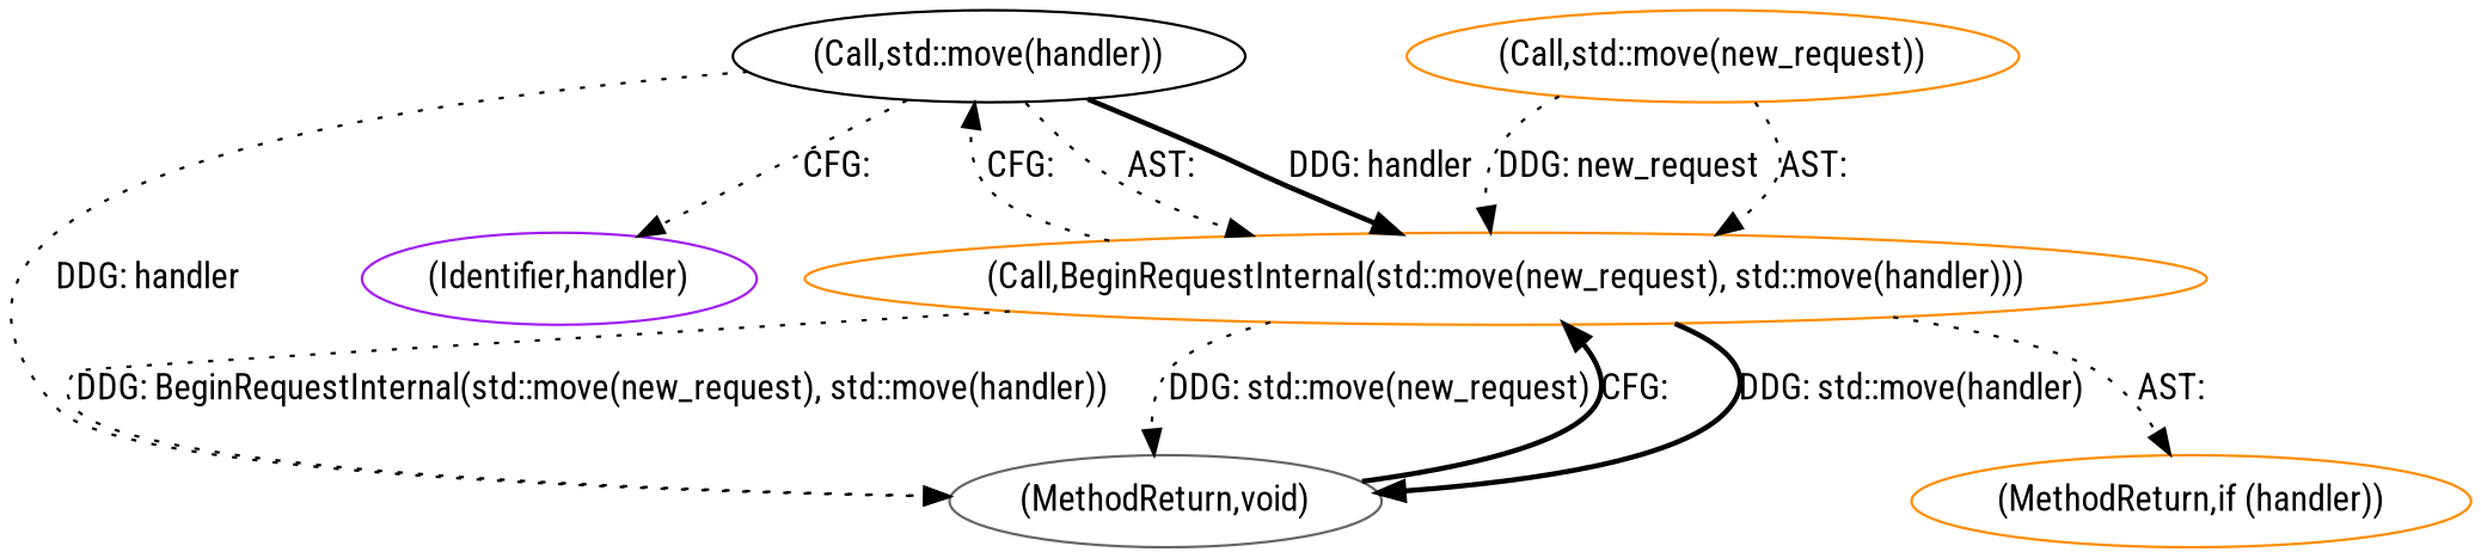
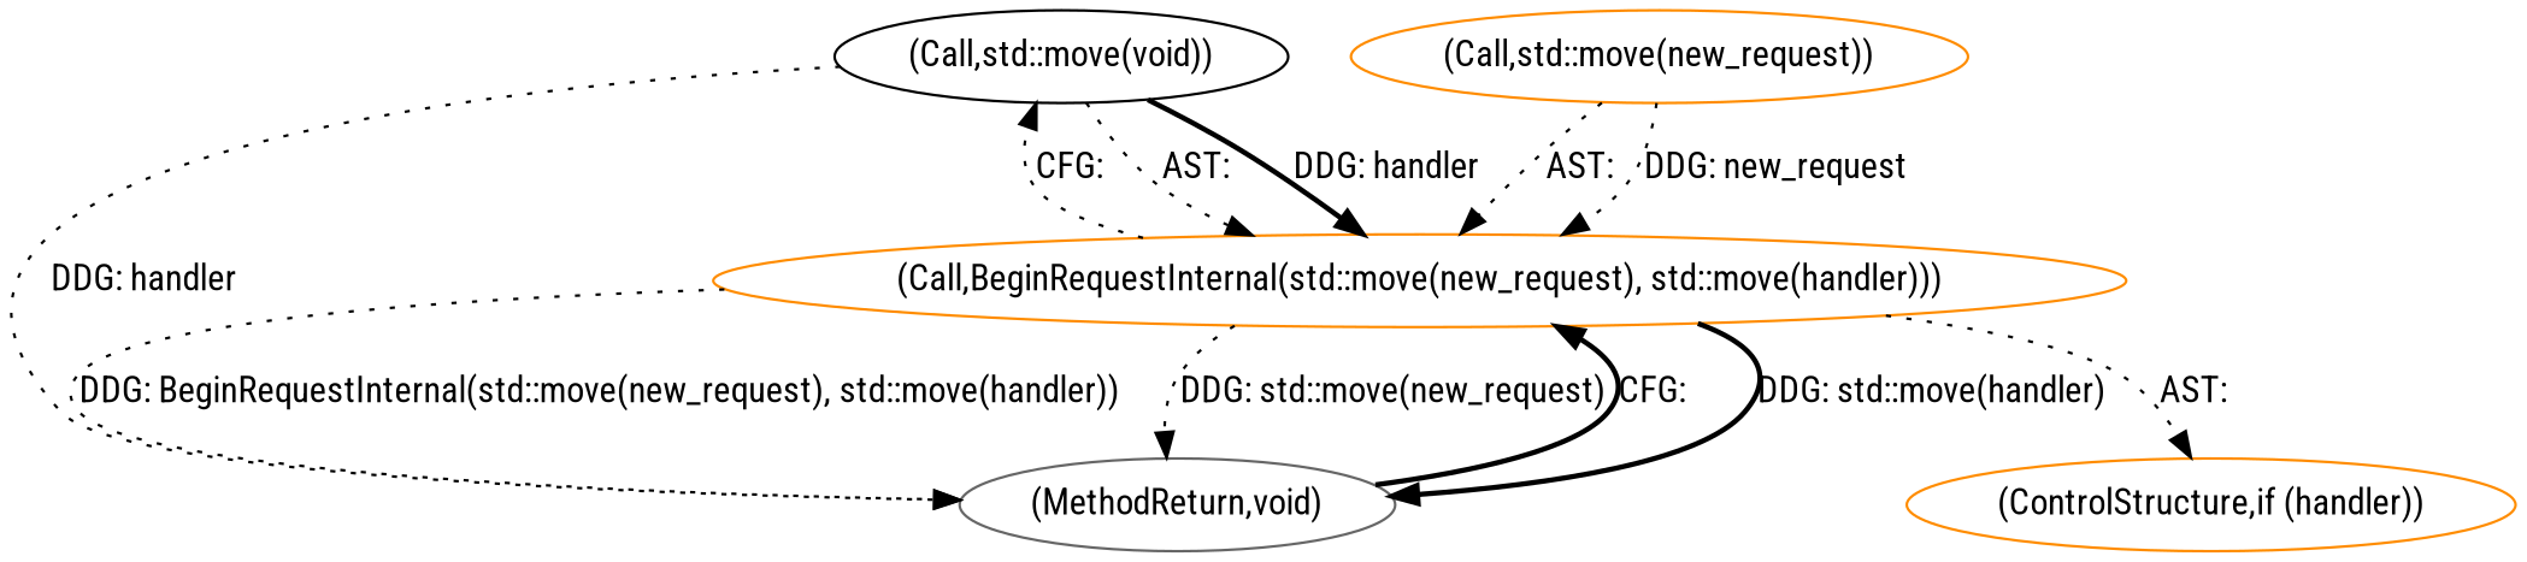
  digraph {
    fontname="Roboto Condensed"
    node [color=darkorange fontname="Roboto Condensed"]
    edge [fontname="Roboto Condensed" style=dotted]
-   n1 [color=black label="(Call,std::move(handler))"]
+   n1 [color=black label="(Call,std::move(void))"]
    n2 [label="(Call,BeginRequestInternal(std::move(new_request), std::move(handler)))"]
    n3 [color=gray40 label="(MethodReturn,void)"]
-   n4 [color=purple label="(Identifier,handler)"]
-   n5 [label="(MethodReturn,if (handler))"]
+   n5 [label="(ControlStructure,if (handler))"]
    n6 [label="(Call,std::move(new_request))"]
    n1 -> n2 [label="AST: "]
    n1 -> n2 [label="DDG: handler" style=bold]
    n1 -> n3 [label="DDG: handler"]
-   n1 -> n4 [label="CFG: "]
    n2 -> n1 [label="CFG: "]
    n2 -> n3 [label="DDG: std::move(handler)" style=bold]
    n2 -> n3 [label="DDG: BeginRequestInternal(std::move(new_request), std::move(handler))"]
    n2 -> n3 [label="DDG: std::move(new_request)"]
    n2 -> n5 [label="AST: "]
    n3 -> n2 [label="CFG: " style=bold]
    n6 -> n2 [label="AST: "]
    n6 -> n2 [label="DDG: new_request"]
  }
